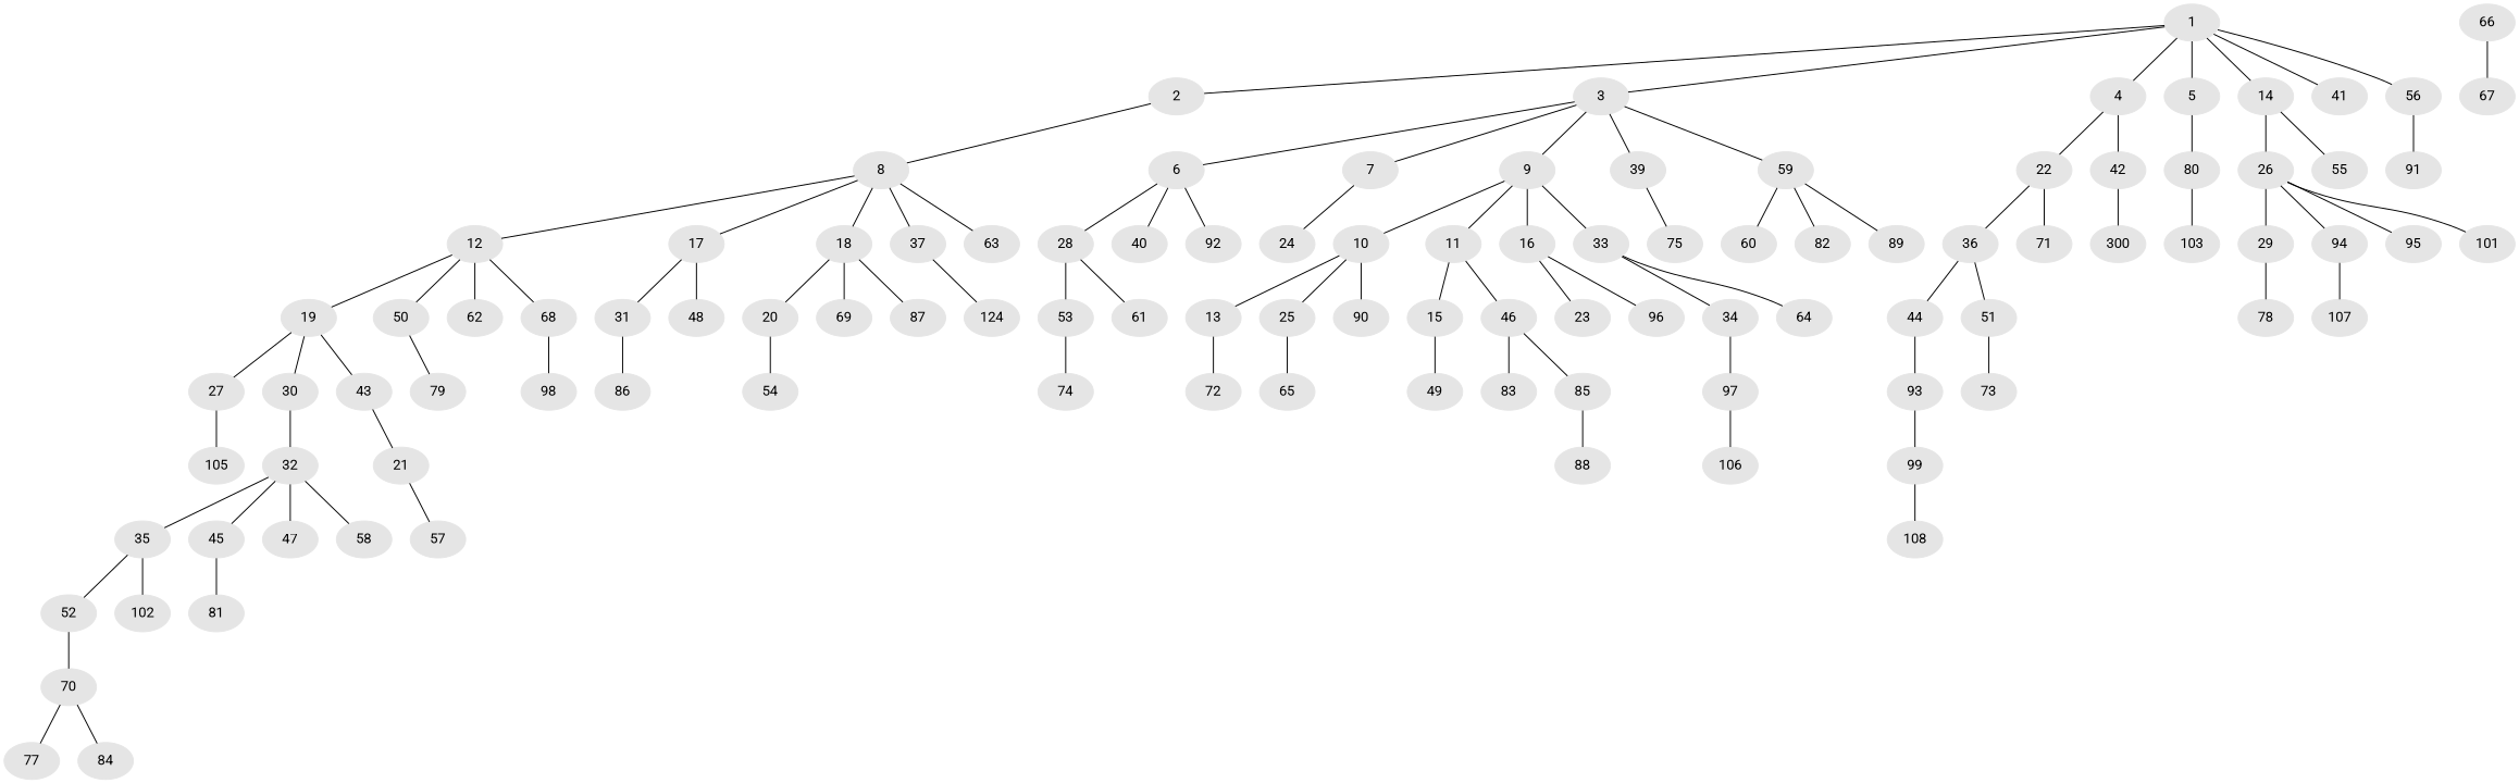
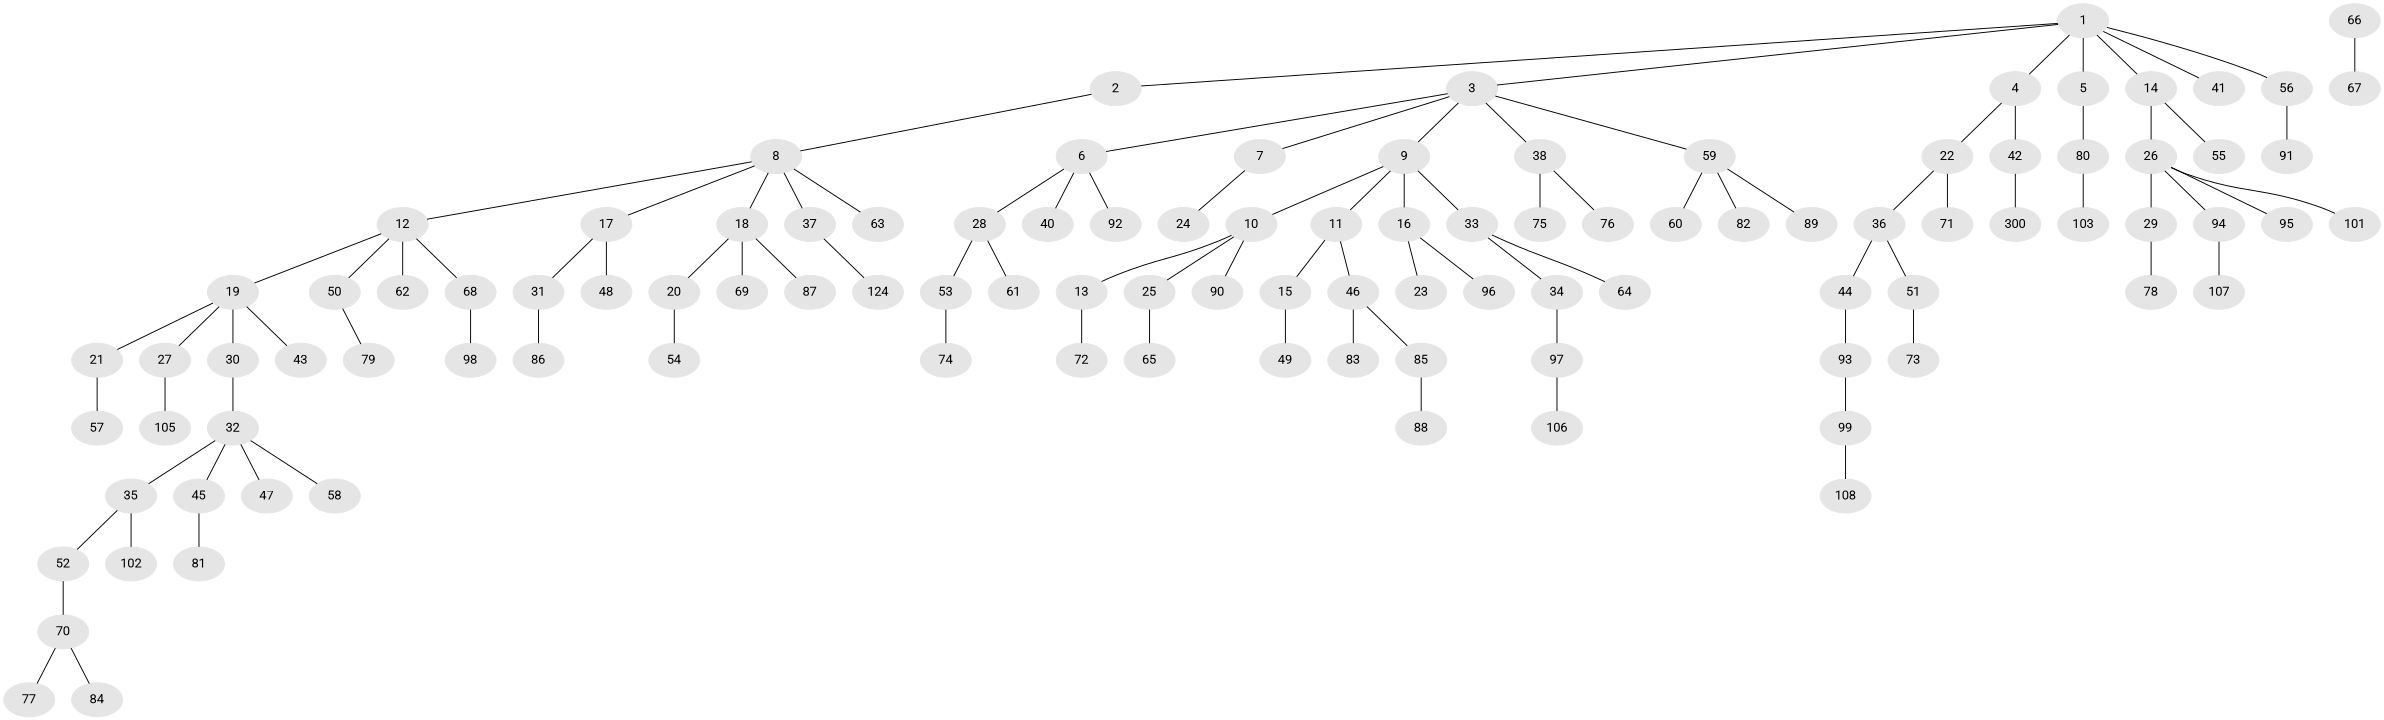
  graph {
    fontname=Roboto
    node [color=gray90 fontname=Roboto style=filled]
    edge [fontname=Roboto]
    1
    2
    3
    4
    5
    14
    41
    56
    8
    6
    7
    9
-   38 [label=39]
+   38
    59
    22
    42
    80
    26
    55
    91
    12
    17
    18
    37
    63
    28
    40
    92
    24
    10
    11
    16
    33
    75
+   76
    60
    82
    89
    36
    71
    n41 [label=300]
    103
    53
    61
    19
    50
    62
    68
    31
    48
    20
    69
    87
    n54 [label=124]
    13
    25
    90
    15
    46
    23
    96
    34
    64
    72
    65
    49
    83
    85
    21
    27
    30
    43
    79
    98
    29
    94
    95
    101
    86
    54
    57
    105
    32
    44
    51
    78
    107
    74
    35
    45
    47
    58
    52
    102
    81
    97
    106
    70
    93
    73
    66
    67
    99
    88
    77
    84
    108
    1 -- 2
    1 -- 3
    1 -- 4
    1 -- 5
    1 -- 14
    1 -- 41
    1 -- 56
    2 -- 8
    3 -- 6
    3 -- 7
    3 -- 9
    3 -- 38
    3 -- 59
    4 -- 22
    4 -- 42
    5 -- 80
    14 -- 26
    14 -- 55
    56 -- 91
    8 -- 12
    8 -- 17
    8 -- 18
    8 -- 37
    8 -- 63
    6 -- 28
    6 -- 40
    6 -- 92
    7 -- 24
    9 -- 10
    9 -- 11
    9 -- 16
    9 -- 33
    38 -- 75
+   38 -- 76
    59 -- 60
    59 -- 82
    59 -- 89
    22 -- 36
    22 -- 71
    42 -- n41
    80 -- 103
    26 -- 29
    26 -- 94
    26 -- 95
    26 -- 101
    12 -- 19
    12 -- 50
    12 -- 62
    12 -- 68
    17 -- 31
    17 -- 48
    18 -- 20
    18 -- 69
    18 -- 87
    37 -- n54
    28 -- 53
    28 -- 61
    10 -- 13
    10 -- 25
    10 -- 90
    11 -- 15
    11 -- 46
    16 -- 23
    16 -- 96
    33 -- 34
    33 -- 64
    36 -- 44
    36 -- 51
    53 -- 74
-   43 -- 21
+   19 -- 21
    19 -- 27
    19 -- 30
    19 -- 43
    50 -- 79
    68 -- 98
    31 -- 86
    20 -- 54
    13 -- 72
    25 -- 65
    15 -- 49
    46 -- 83
    46 -- 85
    34 -- 97
    85 -- 88
    21 -- 57
    27 -- 105
    30 -- 32
    29 -- 78
    94 -- 107
    32 -- 35
    32 -- 45
    32 -- 47
    32 -- 58
    44 -- 93
    51 -- 73
    35 -- 52
    35 -- 102
    45 -- 81
    52 -- 70
    97 -- 106
    70 -- 77
    70 -- 84
    93 -- 99
    66 -- 67
    99 -- 108
  }
